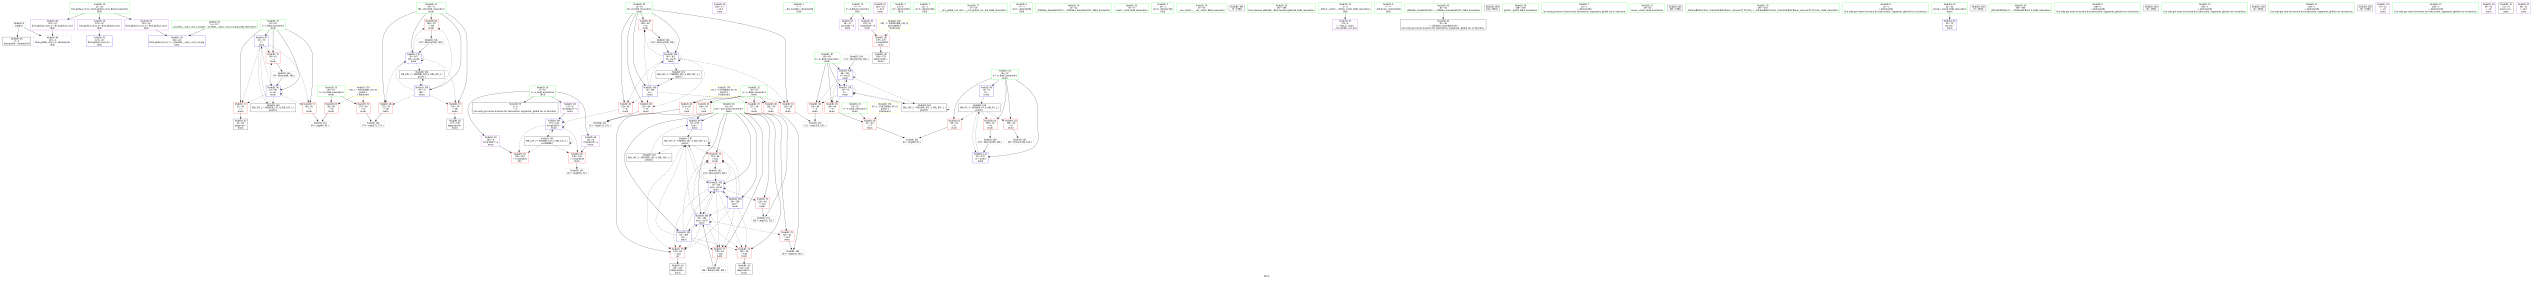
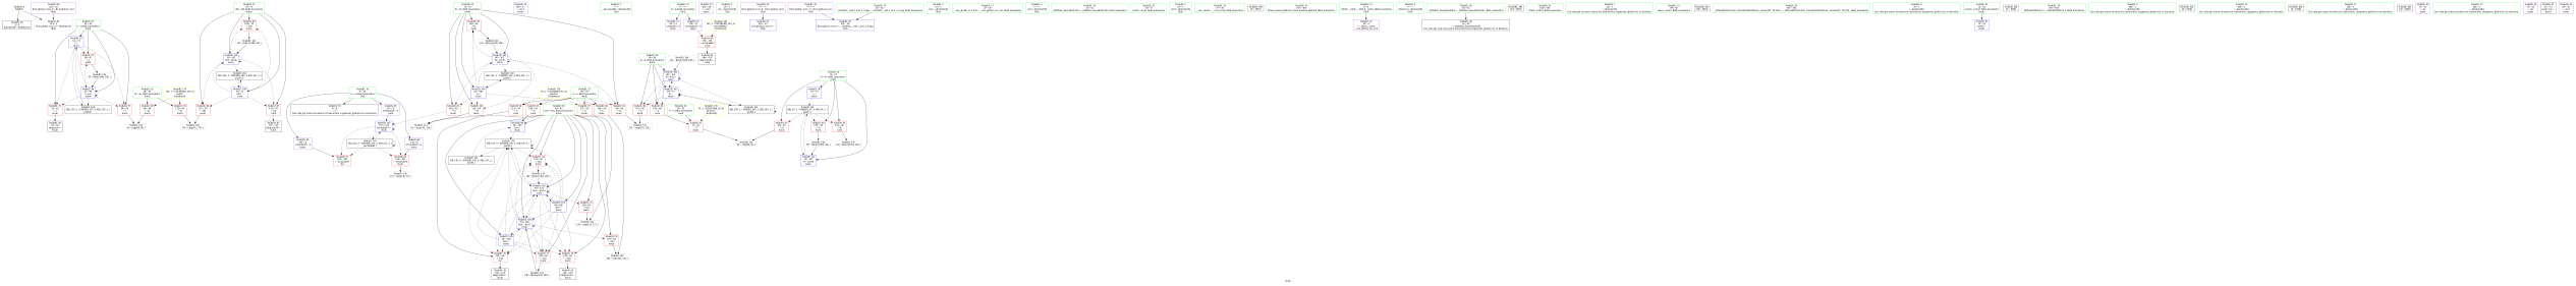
  digraph {
    fontname="Noto Serif"
    label=SVFG
    node [color=green fontname="Noto Serif" shape=record]
    edge [fontname="Noto Serif" style=dashed]
    n1 [color=grey label="{NodeID: 0\nNullPtr}"]
    n2 [color=black label="{NodeID: 38\n2\<--3\ndummyVal\<--dummyVal\n}"]
    n3 [color=blue label="{NodeID: 94\n223\<--3\nllvm.global_ctors_2\<--dummyVal\nGlob }" style=dotted]
    n4 [color=blue label="{NodeID: 97\n62\<--73\ni\<--\nmain\n}"]
    n5 [color=red label="{NodeID: 71\n88\<--62\n\<--i\nmain\n}"]
    n6 [color=red label="{NodeID: 72\n92\<--62\n\<--i\nmain\n}"]
    n7 [color=red label="{NodeID: 73\n98\<--62\n\<--i\nmain\n}"]
    n8 [color=blue label="{NodeID: 98\n62\<--99\ni\<--inc\nmain\n}"]
    n9 [color=black label="{NodeID: 160\nMR_12V_2 = PHI(MR_12V_4, MR_12V_1, )\npts\{63 \}\n}"]
    n10 [color=grey label="{NodeID: 154\n90 = cmp(88, 89, )\n}"]
    n11 [color=black label="{NodeID: 42\n93\<--92\nidxprom\<--\nmain\n}"]
    n12 [color=grey label="{NodeID: 142\n99 = Binary(98, 100, )\n}"]
    n13 [label="{NodeID: 14\n8\<--10\na\<--a_field_insensitive\nGlob }"]
    n14 [color=black label="{NodeID: 39\n9\<--8\n\<--a\nCan only get source location for instruction, argument, global var or function.}"]
    n15 [color=purple label="{NodeID: 48\n135\<--8\narrayidx16\<--a\nmain\n}"]
    n16 [color=purple label="{NodeID: 49\n157\<--8\narrayidx25\<--a\nmain\n}"]
    n17 [color=purple label="{NodeID: 50\n181\<--8\narrayidx37\<--a\nmain\n}"]
    n18 [color=red label="{NodeID: 89\n136\<--135\n\<--arrayidx16\nmain\n}"]
    n19 [color=blue label="{NodeID: 107\n157\<--154\narrayidx25\<--\nmain\n}"]
    n20 [color=red label="{NodeID: 91\n182\<--181\n\<--arrayidx37\ndso\n}"]
    n21 [color=grey label="{NodeID: 156\n137 = cmp(136, 73, )\n}"]
    n22 [color=black label="{NodeID: 165\nMR_22V_2 = PHI(MR_22V_3, MR_22V_1, )\npts\{100000 \}\n}"]
    n23 [color=blue label="{NodeID: 111\n56\<--197\ntt\<--inc44\nmain\n}"]
    n24 [color=black label="{NodeID: 159\nMR_6V_3 = PHI(MR_6V_4, MR_6V_2, )\npts\{57 \}\n}"]
    n25 [color=red label="{NodeID: 62\n80\<--56\n\<--tt\nmain\n}"]
    n26 [color=red label="{NodeID: 63\n164\<--56\n\<--tt\nmain\n}"]
    n27 [color=red label="{NodeID: 64\n196\<--56\n\<--tt\nmain\n}"]
    n28 [color=grey label="{NodeID: 152\n82 = cmp(80, 81, )\n}"]
    n29 [color=grey label="{NodeID: 147\n165 = Binary(164, 100, )\n}"]
    n30 [color=grey label="{NodeID: 148\n197 = Binary(196, 100, )\n}"]
    n31 [label="{NodeID: 28\n64\<--65\nlast\<--last_field_insensitive\nmain\n}"]
    n32 [color=red label="{NodeID: 74\n123\<--64\n\<--last\nmain\n}"]
    n33 [color=red label="{NodeID: 75\n126\<--64\n\<--last\nmain\n}"]
    n34 [color=red label="{NodeID: 76\n133\<--64\n\<--last\nmain\n}"]
    n35 [color=red label="{NodeID: 77\n139\<--64\n\<--last\nmain\n}"]
    n36 [color=red label="{NodeID: 78\n142\<--64\n\<--last\nmain\n}"]
    n37 [color=red label="{NodeID: 79\n155\<--64\n\<--last\nvar\n}"]
    n38 [color=blue label="{NodeID: 99\n64\<--109\nlast\<--\nmain\n}"]
    n39 [color=blue label="{NodeID: 102\n64\<--124\nlast\<--inc13\nmain\n}"]
    n40 [color=blue label="{NodeID: 103\n64\<--100\nlast\<--\nmain\n}"]
    n41 [color=blue label="{NodeID: 104\n64\<--140\nlast\<--inc17\nmain\n}"]
    n42 [color=blue label="{NodeID: 105\n64\<--100\nlast\<--\nmain\n}"]
    n43 [color=grey label="{NodeID: 143\n124 = Binary(123, 100, )\n}"]
    n44 [color=grey label="{NodeID: 153\n128 = cmp(126, 127, )\n}"]
    n45 [color=black label="{NodeID: 43\n134\<--133\nidxprom15\<--\nmain\n}"]
    n46 [color=grey label="{NodeID: 141\n140 = Binary(139, 100, )\n}"]
    n47 [color=grey label="{NodeID: 149\n144 = cmp(142, 143, )\n}"]
    n48 [color=black label="{NodeID: 44\n156\<--155\nidxprom24\<--\nmain\n}"]
    n49 [color=black label="{NodeID: 170\nMR_14V_4 = PHI(MR_14V_5, MR_14V_3, )\npts\{65 \}\n}"]
    n50 [color=black label="{NodeID: 161\nMR_14V_2 = PHI(MR_14V_4, MR_14V_1, )\npts\{65 \}\n}"]
    n51 [color=purple label="{NodeID: 56\n166\<--17\n\<--.str.2\nmain\n}"]
    n52 [color=red label="{NodeID: 70\n173\<--60\n\<--m\nmain\n}"]
    n53 [color=grey label="{NodeID: 150\n174 = cmp(172, 173, )\n}"]
    n54 [color=red label="{NodeID: 84\n119\<--68\n\<--k\nmain\n}"]
    n55 [color=grey label="{NodeID: 155\n121 = cmp(119, 120, )\n}"]
    n56 [label="{NodeID: 1\n7\<--1\n__dso_handle\<--dummyObj\nGlob }"]
    n57 [label="{NodeID: 15\n11\<--12\nd\<--d_field_insensitive\nGlob }"]
    n58 [color=purple label="{NodeID: 51\n94\<--11\narrayidx\<--d\nmain\n}"]
    n59 [color=purple label="{NodeID: 52\n178\<--11\narrayidx35\<--d\nmain\n}"]
    n60 [color=red label="{NodeID: 90\n179\<--178\n\<--arrayidx35\nmain\n}"]
    n61 [color=black label="{NodeID: 46\n180\<--179\nidxprom36\<--\nmain\n}"]
    n62 [label="{NodeID: 29\n66\<--67\ni6\<--i6_field_insensitive\nmain\n}"]
    n63 [color=red label="{NodeID: 80\n113\<--66\n\<--i6\nmain\n}"]
    n64 [color=red label="{NodeID: 81\n120\<--66\n\<--i6\nmain\n}"]
    n65 [color=red label="{NodeID: 82\n154\<--66\n\<--i6\nmain\n}"]
    n66 [color=red label="{NodeID: 83\n160\<--66\n\<--i6\nmain\n}"]
    n67 [color=blue label="{NodeID: 100\n66\<--100\ni6\<--\nmain\n}"]
    n68 [color=blue label="{NodeID: 108\n66\<--161\ni6\<--inc27\nmain\n}"]
    n69 [color=grey label="{NodeID: 151\n115 = cmp(113, 114, )\n}"]
    n70 [color=grey label="{NodeID: 146\n161 = Binary(160, 100, )\n}"]
    n71 [color=black label="{NodeID: 162\nMR_16V_2 = PHI(MR_16V_4, MR_16V_1, )\npts\{67 \}\n}"]
    n72 [color=purple label="{NodeID: 57\n183\<--19\n\<--.str.3\nmain\n}"]
    n73 [color=red label="{NodeID: 85\n150\<--68\n\<--k\nmain\n}"]
    n74 [color=red label="{NodeID: 61\n81\<--54\n\<--T\nmain\n}"]
    n75 [color=grey label="{NodeID: 144\n151 = Binary(150, 100, )\n}"]
    n76 [color=blue label="{NodeID: 106\n68\<--151\nk\<--inc22\nmain\n}"]
    n77 [color=blue label="{NodeID: 101\n68\<--73\nk\<--\nmain\n}"]
    n78 [color=black label="{NodeID: 163\nMR_18V_2 = PHI(MR_18V_3, MR_18V_1, )\npts\{69 \}\n}"]
    n79 [label="{NodeID: 2\n13\<--1\n.str\<--dummyObj\nGlob }"]
-   n80 [label="{NodeID: 16\n22\<--26\nllvm.global_ctors\<--llvm.global_ctors_field_insensitive\nGlob }"]
    n81 [color=purple label="{NodeID: 58\n221\<--22\nllvm.global_ctors_0\<--llvm.global_ctors\nGlob }"]
    n82 [color=purple label="{NodeID: 59\n222\<--22\nllvm.global_ctors_1\<--llvm.global_ctors\nGlob }"]
    n83 [color=purple label="{NodeID: 60\n223\<--22\nllvm.global_ctors_2\<--llvm.global_ctors\nGlob }"]
    n84 [color=blue label="{NodeID: 92\n221\<--23\nllvm.global_ctors_0\<--\nGlob }"]
    n85 [color=blue label="{NodeID: 93\n222\<--24\nllvm.global_ctors_1\<--_GLOBAL__sub_I_arti_2_0.cpp\nGlob }"]
    n86 [label="{NodeID: 30\n68\<--69\nk\<--k_field_insensitive\nmain\n}"]
    n87 [color=red label="{NodeID: 86\n172\<--70\n\<--i30\nmain\n}"]
    n88 [label="{NodeID: 3\n15\<--1\n.str.1\<--dummyObj\nGlob }"]
    n89 [label="{NodeID: 17\n27\<--28\n__cxx_global_var_init\<--__cxx_global_var_init_field_insensitive\n}"]
    n90 [label="{NodeID: 31\n70\<--71\ni30\<--i30_field_insensitive\nmain\n}"]
    n91 [color=red label="{NodeID: 87\n176\<--70\n\<--i30\nmain\n}"]
    n92 [color=red label="{NodeID: 88\n186\<--70\n\<--i30\nmain\n}"]
    n93 [color=blue label="{NodeID: 109\n70\<--73\ni30\<--\nmain\n}"]
    n94 [color=blue label="{NodeID: 110\n70\<--187\ni30\<--inc40\nmain\n}"]
    n95 [color=black label="{NodeID: 45\n177\<--176\nidxprom34\<--\nmain\n}"]
    n96 [color=grey label="{NodeID: 145\n187 = Binary(186, 100, )\n}"]
    n97 [color=black label="{NodeID: 164\nMR_20V_2 = PHI(MR_20V_4, MR_20V_1, )\npts\{71 \}\n}"]
    n98 [label="{NodeID: 4\n17\<--1\n.str.2\<--dummyObj\nGlob }"]
    n99 [label="{NodeID: 18\n31\<--32\n_ZNSt8ios_base4InitC1Ev\<--_ZNSt8ios_base4InitC1Ev_field_insensitive\n}"]
    n100 [label="{NodeID: 32\n76\<--77\nscanf\<--scanf_field_insensitive\n}"]
    n101 [label="{NodeID: 5\n19\<--1\n.str.3\<--dummyObj\nGlob }"]
    n102 [label="{NodeID: 19\n37\<--38\n__cxa_atexit\<--__cxa_atexit_field_insensitive\n}"]
    n103 [color=black label="{NodeID: 199\n85 = PHI()\n}"]
    n104 [label="{NodeID: 33\n107\<--108\nllvm.memset.p0i8.i64\<--llvm.memset.p0i8.i64_field_insensitive\n}"]
    n105 [color=purple label="{NodeID: 47\n33\<--4\n\<--_ZStL8__ioinit\n__cxx_global_var_init\n}"]
    n106 [label="{NodeID: 6\n21\<--1\n_ZSt4cout\<--dummyObj\nGlob }"]
    n107 [color=yellow label="{NodeID: 186\n24V_1 = ENCHI(MR_24V_0)\npts\{120000 \}\nFun[main]}" style=double]
    n108 [label="{NodeID: 20\n36\<--42\n_ZNSt8ios_base4InitD1Ev\<--_ZNSt8ios_base4InitD1Ev_field_insensitive\n}"]
    n109 [color=black label="{NodeID: 40\n35\<--36\n\<--_ZNSt8ios_base4InitD1Ev\nCan only get source location for instruction, argument, global var or function.}"]
    n110 [color=black label="{NodeID: 200\n184 = PHI()\n}"]
    n111 [label="{NodeID: 34\n168\<--169\nprintf\<--printf_field_insensitive\n}"]
    n112 [label="{NodeID: 7\n23\<--1\n\<--dummyObj\nCan only get source location for instruction, argument, global var or function.}"]
    n113 [label="{NodeID: 21\n49\<--50\nmain\<--main_field_insensitive\n}"]
    n114 [color=black label="{NodeID: 201\n190 = PHI()\n}"]
    n115 [label="{NodeID: 35\n191\<--192\n_ZSt4endlIcSt11char_traitsIcEERSt13basic_ostreamIT_T0_ES6_\<--_ZSt4endlIcSt11char_traitsIcEERSt13basic_ostreamIT_T0_ES6__field_insensitive\n}"]
    n116 [label="{NodeID: 8\n73\<--1\n\<--dummyObj\nCan only get source location for instruction, argument, global var or function.}"]
    n117 [label="{NodeID: 22\n52\<--53\nretval\<--retval_field_insensitive\nmain\n}"]
    n118 [color=blue label="{NodeID: 95\n52\<--73\nretval\<--\nmain\n}"]
    n119 [color=black label="{NodeID: 202\n75 = PHI()\n}"]
    n120 [label="{NodeID: 36\n193\<--194\n_ZNSolsEPFRSoS_E\<--_ZNSolsEPFRSoS_E_field_insensitive\n}"]
    n121 [label="{NodeID: 9\n100\<--1\n\<--dummyObj\nCan only get source location for instruction, argument, global var or function.}"]
    n122 [label="{NodeID: 23\n54\<--55\nT\<--T_field_insensitive\nmain\n}"]
    n123 [color=black label="{NodeID: 203\n96 = PHI()\n}"]
    n124 [label="{NodeID: 37\n24\<--217\n_GLOBAL__sub_I_arti_2_0.cpp\<--_GLOBAL__sub_I_arti_2_0.cpp_field_insensitive\n}"]
    n125 [color=red label="{NodeID: 65\n109\<--58\n\<--n\nmain\n}"]
    n126 [color=yellow label="{NodeID: 176\n4V_1 = ENCHI(MR_4V_0)\npts\{55 \}\nFun[main]}" style=double]
    n127 [label="{NodeID: 10\n104\<--1\n\<--dummyObj\nCan only get source location for instruction, argument, global var or function.}"]
    n128 [label="{NodeID: 24\n56\<--57\ntt\<--tt_field_insensitive\nmain\n}"]
    n129 [color=blue label="{NodeID: 96\n56\<--73\ntt\<--\nmain\n}"]
    n130 [color=black label="{NodeID: 204\n34 = PHI()\n}"]
    n131 [color=red label="{NodeID: 66\n114\<--58\n\<--n\nmain\n}"]
    n132 [label="{NodeID: 11\n105\<--1\n\<--dummyObj\nCan only get source location for instruction, argument, global var or function.}"]
    n133 [label="{NodeID: 25\n58\<--59\nn\<--n_field_insensitive\nmain\n}"]
    n134 [color=red label="{NodeID: 67\n127\<--58\n\<--n\nmain\n}"]
    n135 [color=red label="{NodeID: 68\n143\<--58\n\<--n\nmain\n}"]
    n136 [color=black label="{NodeID: 205\n167 = PHI()\n}"]
    n137 [color=purple label="{NodeID: 53\n74\<--13\n\<--.str\nmain\n}"]
    n138 [color=yellow label="{NodeID: 178\n8V_1 = ENCHI(MR_8V_0)\npts\{59 \}\nFun[main]}" style=double]
    n139 [label="{NodeID: 12\n106\<--1\n\<--dummyObj\nCan only get source location for instruction, argument, global var or function.}"]
    n140 [label="{NodeID: 26\n60\<--61\nm\<--m_field_insensitive\nmain\n}"]
    n141 [color=red label="{NodeID: 69\n89\<--60\n\<--m\nmain\n}"]
    n142 [color=purple label="{NodeID: 54\n95\<--13\n\<--.str\nmain\n}"]
    n143 [color=yellow label="{NodeID: 179\n10V_1 = ENCHI(MR_10V_0)\npts\{61 \}\nFun[main]}" style=double]
    n144 [label="{NodeID: 13\n4\<--6\n_ZStL8__ioinit\<--_ZStL8__ioinit_field_insensitive\nGlob }"]
    n145 [label="{NodeID: 27\n62\<--63\ni\<--i_field_insensitive\nmain\n}"]
    n146 [color=black label="{NodeID: 41\n51\<--73\nmain_ret\<--\nmain\n}"]
    n147 [color=purple label="{NodeID: 55\n84\<--15\n\<--.str.1\nmain\n}"]
    n1 -> n2 [style=solid]
    n1 -> n3 [style=solid]
    n4 -> n5
    n4 -> n6
    n4 -> n7
    n4 -> n8
    n4 -> n9
    n5 -> n10 [style=solid]
    n6 -> n11 [style=solid]
    n7 -> n12 [style=solid]
    n8 -> n5
    n8 -> n6
    n8 -> n7
    n8 -> n8
    n8 -> n9
    n9 -> n4
    n12 -> n8 [style=solid]
    n13 -> n14 [style=solid]
    n13 -> n15 [style=solid]
    n13 -> n16 [style=solid]
    n13 -> n17 [style=solid]
    n15 -> n18 [style=solid]
    n16 -> n19 [style=solid]
    n17 -> n20 [style=solid]
    n18 -> n21 [style=solid]
    n19 -> n18
    n19 -> n19
    n19 -> n20
    n19 -> n22
    n22 -> n18
    n22 -> n19
    n22 -> n20
    n22 -> n22
    n23 -> n24
    n24 -> n23
    n24 -> n25
    n24 -> n26
    n24 -> n27
    n25 -> n28 [style=solid]
    n26 -> n29 [style=solid]
    n27 -> n30 [style=solid]
    n30 -> n23 [style=solid]
    n31 -> n32 [style=solid]
    n31 -> n33 [style=solid]
    n31 -> n34 [style=solid]
    n31 -> n35 [style=solid]
    n31 -> n36 [style=solid]
    n31 -> n37 [style=solid]
    n31 -> n38 [style=solid]
    n31 -> n39 [style=solid]
    n31 -> n40 [style=solid]
    n31 -> n41 [style=solid]
    n31 -> n42 [style=solid]
    n32 -> n43 [style=solid]
    n33 -> n44 [style=solid]
    n34 -> n45 [style=solid]
    n35 -> n46 [style=solid]
    n36 -> n47 [style=solid]
    n37 -> n48 [style=solid]
    n38 -> n49
    n39 -> n32
    n39 -> n33
    n39 -> n34
    n39 -> n35
    n39 -> n37
    n39 -> n39
    n39 -> n40
    n39 -> n41
    n39 -> n49
    n40 -> n32
    n40 -> n34
    n40 -> n35
    n40 -> n37
    n40 -> n39
    n40 -> n41
    n40 -> n49
    n41 -> n32
    n41 -> n34
    n41 -> n35
    n41 -> n36
    n41 -> n37
    n41 -> n39
    n41 -> n41
    n41 -> n42
    n41 -> n49
    n42 -> n32
    n42 -> n34
    n42 -> n35
    n42 -> n37
    n42 -> n39
    n42 -> n41
    n42 -> n49
    n43 -> n39 [style=solid]
    n46 -> n41 [style=solid]
    n49 -> n32
    n49 -> n37
    n49 -> n39
    n49 -> n49
    n49 -> n50
    n50 -> n38
    n52 -> n53 [style=solid]
    n54 -> n55 [style=solid]
    n57 -> n58 [style=solid]
    n57 -> n59 [style=solid]
    n59 -> n60 [style=solid]
    n60 -> n61 [style=solid]
    n62 -> n63 [style=solid]
    n62 -> n64 [style=solid]
    n62 -> n65 [style=solid]
    n62 -> n66 [style=solid]
    n62 -> n67 [style=solid]
    n62 -> n68 [style=solid]
    n63 -> n69 [style=solid]
    n64 -> n55 [style=solid]
    n65 -> n19
    n66 -> n70 [style=solid]
    n67 -> n63
    n67 -> n64
    n67 -> n65
    n67 -> n66
    n67 -> n68
    n67 -> n71
    n68 -> n63
    n68 -> n64
    n68 -> n65
    n68 -> n66
    n68 -> n68
    n68 -> n71
    n70 -> n68 [style=solid]
    n71 -> n67
    n73 -> n74 [style=solid]
    n74 -> n28 [style=solid]
    n75 -> n76 [style=solid]
    n76 -> n54
    n76 -> n73
    n76 -> n76
    n76 -> n77
    n76 -> n78
    n77 -> n54
    n77 -> n73
    n77 -> n76
    n77 -> n77
    n77 -> n78
    n78 -> n77
    n78 -> n78
-   n80 -> n81 [style=solid]
-   n80 -> n82 [style=solid]
-   n80 -> n83 [style=solid]
    n81 -> n84 [style=solid]
    n82 -> n85 [style=solid]
    n83 -> n3 [style=solid]
    n86 -> n54 [style=solid]
    n86 -> n73 [style=solid]
    n86 -> n76 [style=solid]
    n86 -> n77 [style=solid]
    n87 -> n53 [style=solid]
    n90 -> n87 [style=solid]
    n90 -> n91 [style=solid]
    n90 -> n92 [style=solid]
    n90 -> n93 [style=solid]
    n90 -> n94 [style=solid]
    n91 -> n95 [style=solid]
    n92 -> n96 [style=solid]
    n93 -> n87
    n93 -> n91
    n93 -> n92
    n93 -> n94
    n93 -> n97
    n94 -> n87
    n94 -> n91
    n94 -> n92
    n94 -> n94
    n94 -> n97
    n96 -> n94 [style=solid]
    n97 -> n93
    n107 -> n60
    n108 -> n109 [style=solid]
    n117 -> n118 [style=solid]
    n122 -> n74 [style=solid]
    n124 -> n85 [style=solid]
    n125 -> n38 [style=solid]
    n126 -> n74
    n128 -> n23 [style=solid]
    n128 -> n25 [style=solid]
    n128 -> n26 [style=solid]
    n128 -> n27 [style=solid]
    n128 -> n129 [style=solid]
    n129 -> n24
    n131 -> n69 [style=solid]
    n133 -> n125 [style=solid]
    n133 -> n131 [style=solid]
    n133 -> n134 [style=solid]
    n133 -> n135 [style=solid]
    n134 -> n44 [style=solid]
    n135 -> n47 [style=solid]
    n138 -> n125
    n138 -> n131
    n138 -> n134
    n138 -> n135
    n140 -> n52 [style=solid]
    n140 -> n141 [style=solid]
    n141 -> n10 [style=solid]
    n143 -> n52
    n143 -> n141
    n144 -> n105 [style=solid]
    n145 -> n4 [style=solid]
    n145 -> n5 [style=solid]
    n145 -> n6 [style=solid]
    n145 -> n7 [style=solid]
    n145 -> n8 [style=solid]
  }
